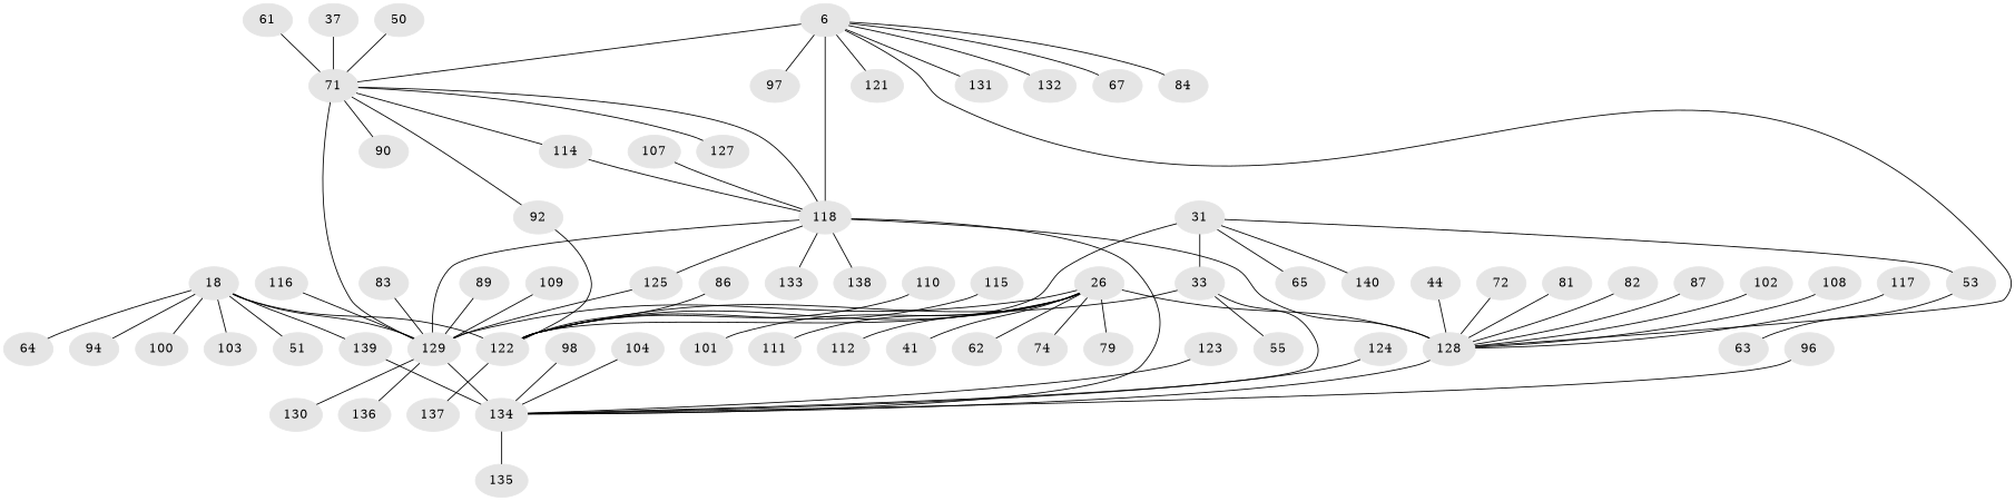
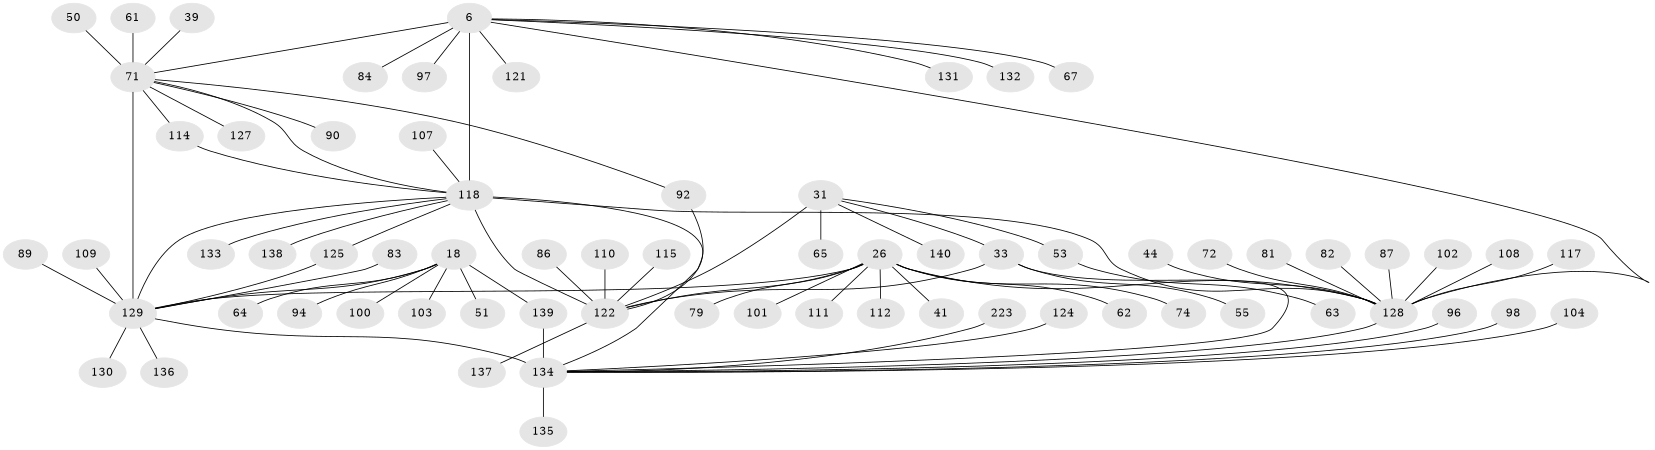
  graph {
    node [color=gray90 style=filled]
    6 [super="+5+4"]
    67
    71 [super="+12+9"]
    84
    97
    118 [super="+68+1+7+38+45+46+77+91+93+99+105+106"]
    121
    128 [super="+28"]
    131 [super="+70"]
    132
    129 [super="+126+113+40+43+52+54+66"]
    90 [super="+69"]
    92
    114
    127
    134 [super="+21+49+42+47+75+76+85"]
    122 [super="+73+78"]
    125 [super="+119"]
    133
    138
    18 [super="+17+16"]
    51
    64
    94
    100
    103
    139
    130 [super="+95"]
    136
    135
    26 [super="+22+25"]
    41
    62
    74
    79
    101
    111
    112
    137
    31 [super="+29"]
    33 [super="+32"]
    53
    65
    140
    55
    63
-   37
+   37 [label=39]
    44
    50
    61
    72
    81
    82
    83
    86 [super="+80"]
    87
    89
    96
    98
    102
    104
    107
    108
    109
    110 [super="+39"]
    115
-   116 [super="+56"]
    117
-   123 [super="+120"]
+   123 [super="+120" label=223]
    124
    6 -- 67
    6 -- 71
    6 -- 84
    6 -- 97
    6 -- 118 [weight=13]
    6 -- 121
    6 -- 128
    6 -- 131
    6 -- 132
    71 -- 118
    71 -- 129 [weight=13]
    71 -- 90
    71 -- 92
    71 -- 114
    71 -- 127
    118 -- 128
    118 -- 129
    118 -- 134
-   18 -- 122
+   118 -- 122
    118 -- 125
    118 -- 133
    118 -- 138
    128 -- 134 [weight=3]
    129 -- 134
    129 -- 130
    129 -- 136
    92 -- 122
    114 -- 118
    134 -- 135
    122 -- 137
    125 -- 129 [weight=2]
    18 -- 129
    18 -- 51
    18 -- 64
    18 -- 94
    18 -- 100
    18 -- 103
    18 -- 139
    139 -- 134 [weight=12]
    26 -- 128 [weight=12]
    26 -- 129 [weight=2]
    26 -- 122
    26 -- 41
    26 -- 62
    26 -- 74
    26 -- 79
    26 -- 101
    26 -- 111
    26 -- 112
    31 -- 122 [weight=6]
    31 -- 33 [weight=4]
    31 -- 53
    31 -- 65
    31 -- 140
    33 -- 134
    33 -- 122 [weight=6]
    33 -- 55
    53 -- 63
    37 -- 71
    44 -- 128
    50 -- 71
    61 -- 71
    72 -- 128
    81 -- 128
    82 -- 128
    83 -- 129
    86 -- 122
    87 -- 128
    89 -- 129
    96 -- 134
    98 -- 134
    102 -- 128
    104 -- 134
    107 -- 118
    108 -- 128
    109 -- 129
    110 -- 122
    115 -- 122
-   116 -- 129
    117 -- 128
    123 -- 134
    124 -- 134
  }
